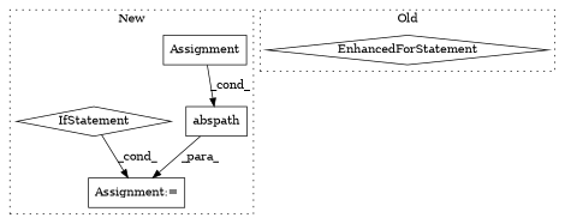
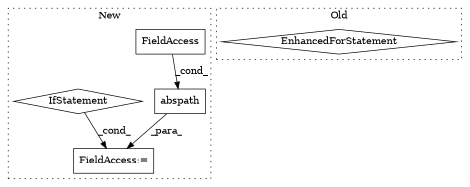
  digraph {
    node [shape=box]
    n1 [a=32 l="8,1" label=abspath s="16082,16094"]
-   n2 [a=22 l=7 label=Assignment s=16074]
-   n3 [a=7 l=1 label="Assignment:=" s=16073]
+   n2 [a=22 l=7 label=FieldAccess s=16074]
+   n3 [a=7 l=1 label="FieldAccess:=" s=16073]
    n4 [a=25 l="4,2" label=IfStatement s="16221,16257" shape=diamond]
    n5 [a=70 l="57,2" label=EnhancedForStatement s="15128,15205" shape=diamond]
    subgraph cluster_1 {
      label=New
      style=dotted
      n1
      n2
      n3
      n4
    }
    subgraph cluster_2 {
      label=Old
      style=dotted
      n5
    }
    n1 -> n3 [label=_para_]
    n2 -> n1 [label=_cond_]
    n4 -> n3 [label=_cond_]
  }
